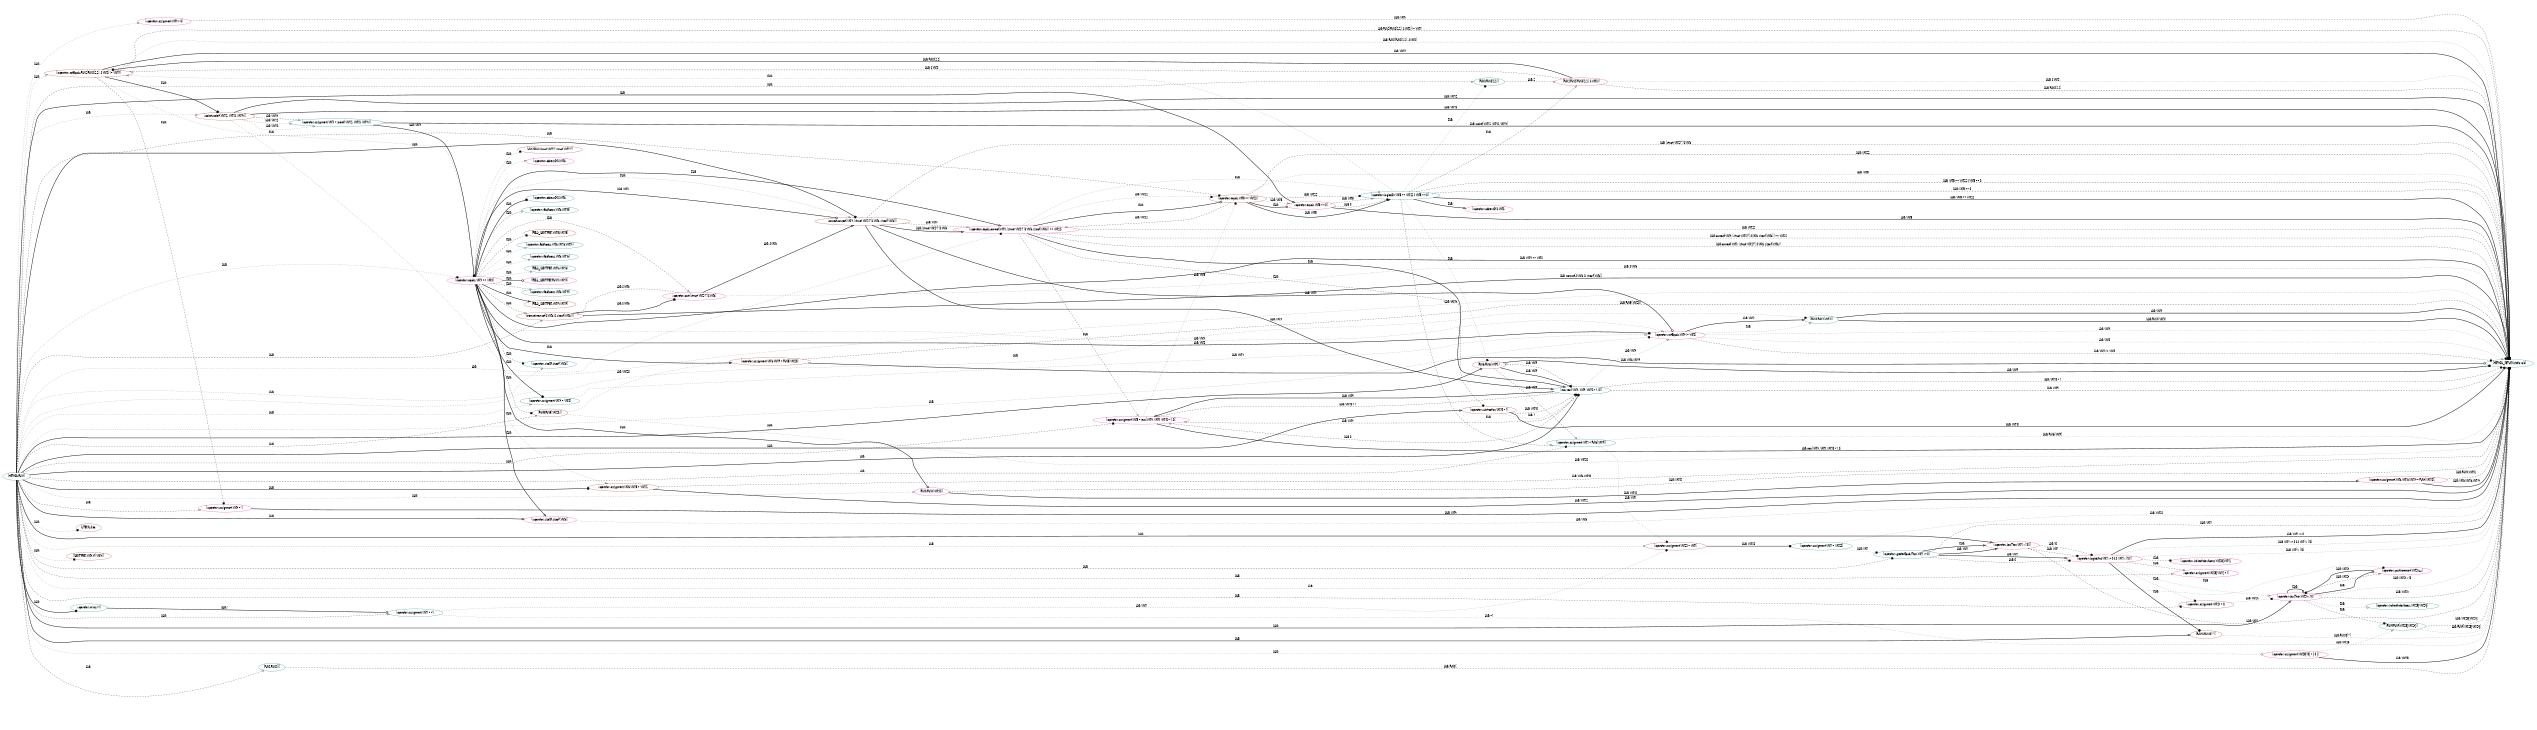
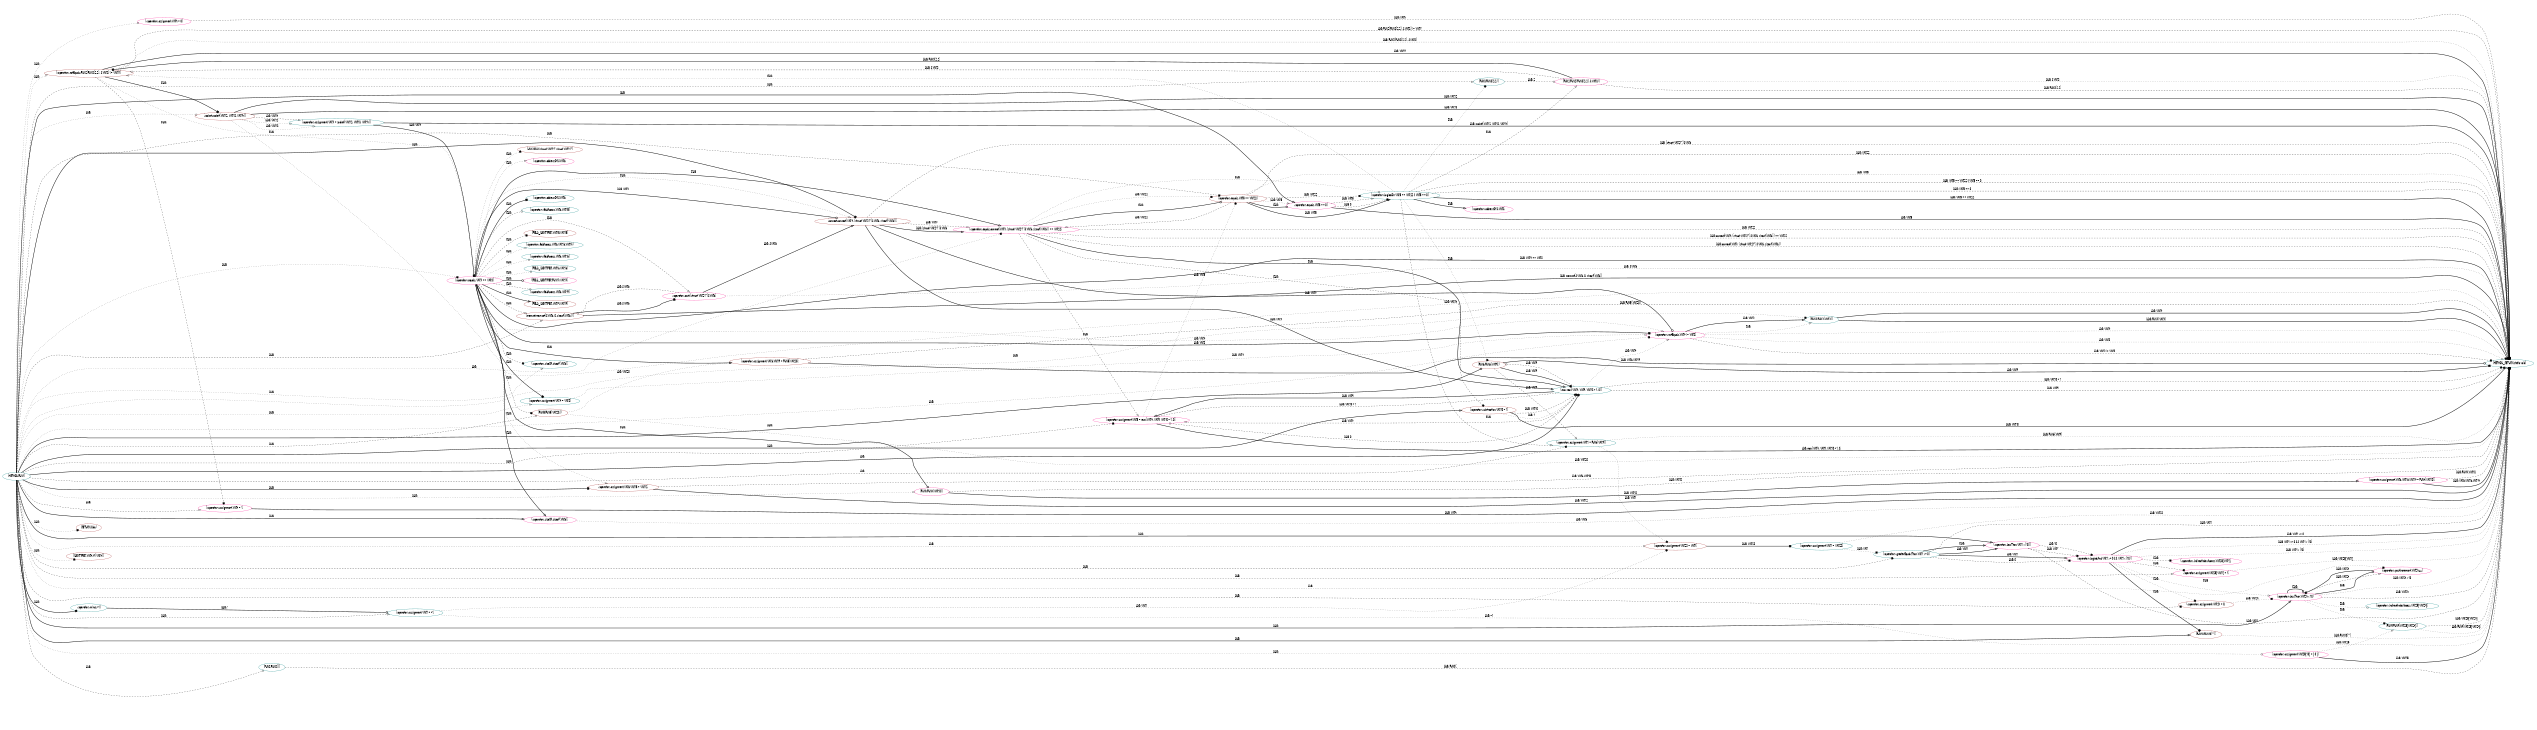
  digraph {
    fontname="Patrick Hand"
    rankdir=LR
    node [color=teal fontname="Patrick Hand"]
    edge [arrowhead=onormal fontname="Patrick Hand" style=dashed]
    n1 [label="(METHOD,FUN1)"]
    n2 [label="(<operator>.assignment,VAR1 = -1)"]
    n3 [label="(<operator>.minus,-1)"]
    n4 [color=deeppink label="(<operator>.assignment,VAR4 = 0)"]
    n5 [label="(<operator>.assignment,VAR7 = VAR8)"]
    n6 [color=brown label="(<operator>.notEquals,FUN2(FUN3(2,2), &VAR3) != VAR11)"]
    n7 [label="(FUN3,FUN3(2,2))"]
    n8 [color=deeppink label="(<operator>.assignment,VAR4 = 1)"]
    n9 [color=brown label="(socket,socket(VAR12, VAR13, VAR14))"]
    n10 [color=deeppink label="(<operator>.equals,VAR7 == VAR8)"]
    n11 [color=brown label="(memset,memset(&VAR6, 0, sizeof(VAR6)))"]
    n12 [label="(<operator>.sizeOf,sizeof(VAR6))"]
    n13 [color=brown label="(<operator>.assignment,VAR6.VAR15 = VAR12)"]
    n14 [color=deeppink label="(FUN4,FUN4(VAR18))"]
    n15 [color=brown label="(FUN5,FUN5(VAR20))"]
    n16 [color=deeppink label="(<operator>.equals,connect(VAR7, (struct VAR21*)&VAR6, sizeof(VAR6)) == VAR22)"]
    n17 [color=brown label="(connect,connect(VAR7, (struct VAR21*)&VAR6, sizeof(VAR6)))"]
    n18 [color=deeppink label="(<operator>.sizeOf,sizeof(VAR6))"]
    n19 [color=deeppink label="(<operator>.assignment,VAR5 = recv(VAR7, VAR9, VAR10 - 1, 0))"]
    n20 [label="(recv,recv(VAR7, VAR9, VAR18 - 1, 0))"]
    n21 [color=brown label="(<operator>.subtraction,VAR10 - 1)"]
    n22 [color=brown label="(<operator>.equals,VAR5 == VAR22)"]
    n23 [color=deeppink label="(<operator>.equals,VAR5 == 0)"]
    n24 [label="(<operator>.assignment,VAR1 = FUN6(VAR9))"]
    n25 [color=brown label="(FUN6,FUN6(VAR9))"]
-   n26 [color=brown label="(LITERAL,0,do)"]
+   n26 [color=brown label="(RETURN,0,do)"]
    n27 [color=deeppink label="(<operator>.notEquals,VAR7 != VAR8)"]
    n28 [label="(FUN7,FUN7(VAR7))"]
    n29 [color=brown label="(IDENTIFIER,VAR4,if (VAR4))"]
    n30 [label="(FUN8,FUN8())"]
    n31 [color=brown label="(<operator>.assignment,VAR23 = VAR1)"]
    n32 [color=deeppink label="(<operator>.assignment,VAR25[10] = { 0 })"]
    n33 [label="(<operator>.greaterEqualsThan,VAR1 >= 0)"]
    n34 [color=deeppink label="(<operator>.lessThan,VAR1 < (10))"]
    n35 [color=deeppink label="(<operator>.assignment,VAR25[VAR1] = 1)"]
    n36 [color=brown label="(<operator>.assignment,VAR24 = 0)"]
    n37 [color=deeppink label="(<operator>.lessThan,VAR24 < 10)"]
    n38 [color=deeppink label="(<operator>.postIncrement,VAR24++)"]
    n39 [color=brown label="(FUN10,FUN10(\"\"))"]
    n40 [label="(METHOD_RETURN,static void)"]
    n41 [color=deeppink label="(FUN2,FUN2(FUN3(2,2), &VAR3))"]
    n42 [label="(<operator>.assignment,VAR7 = socket(VAR12, VAR13, VAR14))"]
    n43 [color=brown label="(<operator>.assignment,VAR6.VAR19 = FUN5(VAR20))"]
    n44 [color=deeppink label="(<operator>.cast,(struct VAR21*)&VAR6)"]
    n45 [label="(<operator>.addressOf,&VAR6)"]
    n46 [label="(<operator>.fieldAccess,VAR6.VAR15)"]
    n47 [color=brown label="(FIELD_IDENTIFIER,VAR15,VAR15)"]
    n48 [label="(<operator>.fieldAccess,VAR6.VAR16.VAR17)"]
    n49 [label="(<operator>.fieldAccess,VAR6.VAR16)"]
    n50 [label="(FIELD_IDENTIFIER,VAR16,VAR16)"]
    n51 [color=deeppink label="(FIELD_IDENTIFIER,FUN17,VAR17)"]
    n52 [label="(<operator>.fieldAccess,VAR6.VAR19)"]
    n53 [color=brown label="(FIELD_IDENTIFIER,VAR19,VAR19)"]
    n54 [color=brown label="(UNKNOWN,struct VAR21*,struct VAR21*)"]
    n55 [color=deeppink label="(<operator>.addressOf,&VAR6)"]
    n56 [color=deeppink label="(<operator>.assignment,VAR6.VAR16.VAR17 = FUN4(VAR18))"]
    n57 [label="(<operator>.logicalOr,VAR5 == VAR22 || VAR5 == 0)"]
    n58 [label="(<operator>.assignment,VAR1 = VAR23)"]
    n59 [label="(FUN9,FUN9(VAR25[VAR24]))"]
    n60 [color=deeppink label="(<operator>.logicalAnd,VAR1 >= 0 && VAR1 < (10))"]
    n61 [label="(<operator>.indirectIndexAccess,VAR25[VAR24])"]
    n62 [color=deeppink label="(<operator>.addressOf,&VAR3)"]
    n63 [color=deeppink label="(<operator>.indirectIndexAccess,VAR25[VAR1])"]
    n1 -> n2 [label="DDG: "]
    n1 -> n3 [arrowhead=box label="DDG: " style=bold]
    n1 -> n4 [arrowhead=odot label="DDG: " style=dotted]
    n1 -> n5 [label="DDG: " style=dotted]
    n1 -> n6 [label="DDG: " style=dotted]
    n1 -> n7 [label="DDG: "]
    n1 -> n8 [label="DDG: "]
    n1 -> n9 [arrowhead=odot label="DDG: " style=dotted]
    n1 -> n10 [arrowhead=box label="DDG: " style=dotted]
    n1 -> n11 [label="DDG: "]
    n1 -> n12 [label="DDG: " style=dotted]
    n1 -> n13 [arrowhead=box label="DDG: " style=bold]
    n1 -> n14 [arrowhead=odot label="DDG: " style=dotted]
    n1 -> n15 [arrowhead=odot label="DDG: "]
    n1 -> n16 [arrowhead=box label="DDG: " style=dotted]
    n1 -> n17 [arrowhead=box label="DDG: " style=bold]
    n1 -> n18 [label="DDG: " style=bold]
    n1 -> n19 [arrowhead=box label="DDG: "]
    n1 -> n20 [arrowhead=box label="DDG: " style=bold]
    n1 -> n21 [label="DDG: " style=bold]
    n1 -> n22 [arrowhead=box label="DDG: "]
    n1 -> n23 [label="DDG: " style=bold]
    n1 -> n24 [arrowhead=box label="DDG: "]
    n1 -> n25 [arrowhead=odot label="DDG: " style=bold]
    n1 -> n26 [arrowhead=box label="DDG: " style=dotted]
    n1 -> n27 [arrowhead=box label="DDG: " style=dotted]
    n1 -> n28 [arrowhead=box label="DDG: " style=dotted]
    n1 -> n29 [arrowhead=box label="DDG: " style=dotted]
    n1 -> n30 [arrowhead=odot label="DDG: "]
    n1 -> n31 [arrowhead=odot label="DDG: " style=dotted]
    n1 -> n32 [arrowhead=odot label="DDG: " style=dotted]
    n1 -> n33 [arrowhead=box label="DDG: "]
    n1 -> n34 [label="DDG: " style=bold]
    n1 -> n35 [label="DDG: "]
    n1 -> n36 [arrowhead=box label="DDG: "]
    n1 -> n37 [label="DDG: " style=bold]
    n1 -> n38 [arrowhead=box label="DDG: " style=dotted]
    n1 -> n39 [label="DDG: " style=bold]
    n2 -> n31 [arrowhead=box label="DDG: VAR1" style=dotted]
    n2 -> n40 [label="DDG: -1" style=dotted]
    n3 -> n2 [arrowhead=odot label="DDG: 1" style=bold]
    n4 -> n40 [label="DDG: VAR4"]
    n5 -> n27 [arrowhead=odot label="DDG: VAR7" style=dotted]
    n6 -> n8 [arrowhead=box label="CDG: "]
    n6 -> n9 [arrowhead=box label="CDG: " style=bold]
    n6 -> n10 [label="CDG: " style=dotted]
    n6 -> n40 [label="DDG: VAR11" style=bold]
    n6 -> n40 [arrowhead=box label="DDG: FUN2(FUN3(2,2), &VAR3) != VAR11"]
    n6 -> n40 [label="DDG: FUN2(FUN3(2,2), &VAR3)" style=dotted]
    n7 -> n41 [arrowhead=odot label="DDG: 2"]
    n8 -> n40 [label="DDG: VAR4" style=bold]
    n9 -> n40 [arrowhead=odot label="DDG: VAR14" style=dotted]
    n9 -> n40 [arrowhead=odot label="DDG: VAR12" style=bold]
    n9 -> n40 [label="DDG: VAR13" style=bold]
    n9 -> n42 [arrowhead=odot label="DDG: VAR12" style=dotted]
    n9 -> n42 [label="DDG: VAR13" style=dotted]
    n9 -> n42 [label="DDG: VAR14"]
    n10 -> n5 [arrowhead=box label="CDG: " style=bold]
    n10 -> n11 [arrowhead=odot label="CDG: "]
    n10 -> n12 [arrowhead=box label="CDG: "]
    n10 -> n13 [label="CDG: " style=dotted]
    n10 -> n14 [arrowhead=odot label="CDG: " style=bold]
    n10 -> n15 [arrowhead=box label="CDG: "]
    n10 -> n16 [label="CDG: " style=bold]
    n10 -> n17 [arrowhead=odot label="DDG: VAR7" style=bold]
    n10 -> n17 [label="CDG: " style=dotted]
    n10 -> n18 [label="CDG: " style=bold]
    n10 -> n27 [label="DDG: VAR7" style=dotted]
    n10 -> n27 [arrowhead=box label="DDG: VAR8" style=bold]
    n10 -> n40 [arrowhead=box label="DDG: VAR7 == VAR8" style=bold]
    n10 -> n43 [label="CDG: " style=bold]
    n10 -> n44 [label="CDG: "]
    n10 -> n45 [arrowhead=box label="CDG: " style=bold]
    n10 -> n46 [arrowhead=odot label="CDG: "]
    n10 -> n47 [arrowhead=box label="CDG: "]
    n10 -> n48 [arrowhead=odot label="CDG: " style=dotted]
    n10 -> n49 [arrowhead=odot label="CDG: " style=dotted]
    n10 -> n50 [arrowhead=odot label="CDG: " style=dotted]
    n10 -> n51 [arrowhead=odot label="CDG: " style=bold]
    n10 -> n52 [arrowhead=odot label="CDG: "]
    n10 -> n53 [label="CDG: " style=bold]
    n10 -> n54 [arrowhead=box label="CDG: " style=dotted]
    n10 -> n55 [label="CDG: " style=dotted]
    n11 -> n40 [arrowhead=odot label="DDG: memset(&VAR6, 0, sizeof(VAR6))" style=bold]
    n11 -> n44 [arrowhead=box label="DDG: &VAR6" style=bold]
    n13 -> n40 [arrowhead=box label="DDG: VAR6.VAR15"]
    n13 -> n40 [arrowhead=odot label="DDG: VAR12" style=bold]
    n14 -> n40 [arrowhead=box label="DDG: VAR18"]
    n14 -> n56 [label="DDG: VAR18" style=bold]
    n15 -> n40 [arrowhead=box label="DDG: VAR20" style=dotted]
    n15 -> n43 [arrowhead=odot label="DDG: VAR20" style=dotted]
    n16 -> n19 [label="CDG: "]
    n16 -> n20 [label="CDG: " style=bold]
    n16 -> n21 [arrowhead=box label="CDG: "]
    n16 -> n22 [arrowhead=box label="DDG: VAR22" style=dotted]
    n16 -> n22 [arrowhead=odot label="CDG: " style=bold]
    n16 -> n40 [arrowhead=odot label="DDG: VAR22"]
    n16 -> n40 [arrowhead=box label="DDG: connect(VAR7, (struct VAR21*)&VAR6, sizeof(VAR6)) == VAR22"]
    n16 -> n40 [label="DDG: connect(VAR7, (struct VAR21*)&VAR6, sizeof(VAR6))"]
    n16 -> n57 [arrowhead=odot label="CDG: " style=dotted]
    n17 -> n16 [arrowhead=odot label="DDG: VAR7"]
    n17 -> n16 [label="DDG: (struct VAR21*)&VAR6" style=bold]
    n17 -> n20 [label="DDG: VAR7" style=bold]
    n17 -> n27 [arrowhead=odot label="DDG: VAR7" style=bold]
    n17 -> n40 [arrowhead=odot label="DDG: (struct VAR21*)&VAR6"]
    n18 -> n40 [arrowhead=odot label="DDG: VAR6" style=dotted]
    n19 -> n22 [arrowhead=box label="DDG: VAR5" style=dotted]
    n19 -> n40 [arrowhead=odot label="DDG: recv(VAR7, VAR9, VAR10 - 1, 0)" style=bold]
    n20 -> n19 [label="DDG: VAR7"]
    n20 -> n19 [label="DDG: VAR9" style=bold]
    n20 -> n19 [arrowhead=odot label="DDG: VAR10 - 1"]
    n20 -> n19 [arrowhead=odot label="DDG: 0"]
    n20 -> n25 [arrowhead=odot label="DDG: VAR9"]
    n20 -> n27 [label="DDG: VAR7" style=dotted]
    n20 -> n40 [arrowhead=box label="DDG: VAR10 - 1"]
    n20 -> n40 [arrowhead=box label="DDG: VAR9"]
    n21 -> n20 [arrowhead=box label="DDG: VAR10"]
    n21 -> n20 [arrowhead=box label="DDG: 1" style=dotted]
    n21 -> n40 [arrowhead=odot label="DDG: VAR10" style=bold]
    n22 -> n16 [label="DDG: VAR22"]
    n22 -> n23 [label="DDG: VAR5" style=dotted]
    n22 -> n23 [arrowhead=odot label="CDG: " style=bold]
    n22 -> n40 [arrowhead=box label="DDG: VAR22"]
    n22 -> n40 [label="DDG: VAR5" style=dotted]
    n22 -> n57 [label="DDG: VAR5" style=bold]
    n22 -> n57 [arrowhead=box label="DDG: VAR22"]
    n23 -> n40 [arrowhead=box label="DDG: VAR5" style=bold]
    n23 -> n57 [label="DDG: VAR5"]
    n23 -> n57 [arrowhead=box label="DDG: 0"]
    n24 -> n31 [arrowhead=box label="DDG: VAR1" style=dotted]
    n24 -> n40 [arrowhead=box label="DDG: FUN6(VAR9)" style=dotted]
    n25 -> n20 [arrowhead=box label="DDG: VAR9" style=bold]
    n25 -> n24 [label="DDG: VAR9"]
    n25 -> n40 [arrowhead=box label="DDG: VAR9" style=bold]
    n27 -> n28 [label="DDG: VAR7" style=bold]
    n27 -> n28 [label="CDG: " style=dotted]
    n27 -> n40 [arrowhead=box label="DDG: VAR7" style=dotted]
    n27 -> n40 [arrowhead=odot label="DDG: VAR8" style=dotted]
    n27 -> n40 [arrowhead=box label="DDG: VAR7 != VAR8"]
    n28 -> n40 [arrowhead=odot label="DDG: VAR7" style=bold]
    n28 -> n40 [arrowhead=box label="DDG: FUN7(VAR7)" style=bold]
    n30 -> n40 [label="DDG: FUN8()"]
    n31 -> n58 [arrowhead=box label="DDG: VAR23" style=bold]
    n32 -> n40 [arrowhead=odot label="DDG: VAR25" style=bold]
    n32 -> n59 [label="DDG: VAR25" style=dotted]
    n33 -> n34 [label="DDG: VAR1" style=bold]
    n33 -> n34 [label="CDG: " style=bold]
    n33 -> n40 [label="DDG: VAR1"]
    n33 -> n60 [label="DDG: VAR1" style=bold]
    n33 -> n60 [arrowhead=box label="DDG: 0"]
    n34 -> n40 [arrowhead=odot label="DDG: VAR1"]
    n34 -> n60 [arrowhead=box label="DDG: VAR1"]
    n34 -> n60 [arrowhead=box label="DDG: 10"]
+   n35 -> n40 [arrowhead=box label="DDG: VAR25[VAR1]" style=dotted]
    n36 -> n37 [arrowhead=box label="DDG: VAR24" style=dotted]
    n37 -> n37 [label="CDG: " style=bold]
    n37 -> n38 [label="DDG: VAR24"]
    n37 -> n38 [arrowhead=odot label="CDG: " style=bold]
    n37 -> n40 [label="DDG: VAR24 < 10" style=dotted]
    n37 -> n40 [arrowhead=odot label="DDG: VAR24"]
-   n37 -> n59 [arrowhead=box label="CDG: "]
+   n37 -> n59 [arrowhead=box label="CDG: " style=dotted]
    n37 -> n61 [arrowhead=odot label="CDG: " style=dotted]
    n38 -> n37 [arrowhead=box label="DDG: VAR24" style=bold]
    n39 -> n40 [label="DDG: FUN10(\"\")" style=dotted]
    n41 -> n6 [arrowhead=box label="DDG: FUN3(2,2)" style=bold]
    n41 -> n6 [label="DDG: &VAR3"]
    n41 -> n40 [label="DDG: FUN3(2,2)"]
    n41 -> n40 [arrowhead=box label="DDG: &VAR3" style=dotted]
    n42 -> n10 [arrowhead=box label="DDG: VAR7" style=bold]
    n42 -> n40 [label="DDG: socket(VAR12, VAR13, VAR14)" style=bold]
    n43 -> n40 [arrowhead=odot label="DDG: VAR6.VAR19" style=bold]
    n43 -> n40 [arrowhead=odot label="DDG: FUN5(VAR20)"]
    n44 -> n11 [arrowhead=odot label="DDG: &VAR6"]
    n44 -> n17 [label="DDG: &VAR6" style=bold]
    n44 -> n40 [arrowhead=odot label="DDG: &VAR6" style=dotted]
    n56 -> n40 [arrowhead=odot label="DDG: VAR6.VAR16.VAR17" style=bold]
    n56 -> n40 [arrowhead=odot label="DDG: FUN4(VAR18)"]
    n57 -> n6 [label="CDG: " style=dotted]
    n57 -> n7 [arrowhead=box label="CDG: " style=dotted]
    n57 -> n24 [label="CDG: "]
    n57 -> n25 [arrowhead=box label="CDG: " style=dotted]
    n57 -> n40 [label="DDG: VAR5 == 0"]
    n57 -> n40 [arrowhead=odot label="DDG: VAR5 == VAR22" style=bold]
    n57 -> n40 [label="DDG: VAR5 == VAR22 || VAR5 == 0"]
    n57 -> n41 [label="CDG: "]
    n57 -> n62 [label="CDG: " style=bold]
    n58 -> n33 [arrowhead=box label="DDG: VAR1" style=dotted]
    n58 -> n40 [arrowhead=odot label="DDG: VAR23" style=dotted]
    n59 -> n40 [label="DDG: FUN9(VAR25[VAR24])" style=dotted]
    n59 -> n40 [arrowhead=box label="DDG: VAR25[VAR24]"]
-   n60 -> n35 [arrowhead=odot label="CDG: "]
+   n60 -> n35 [arrowhead=box label="CDG: "]
    n60 -> n36 [arrowhead=box label="CDG: " style=dotted]
    n60 -> n37 [label="CDG: " style=dotted]
    n60 -> n39 [arrowhead=box label="CDG: " style=bold]
    n60 -> n40 [arrowhead=odot label="DDG: VAR1 >= 0" style=bold]
    n60 -> n40 [arrowhead=odot label="DDG: VAR1 >= 0 && VAR1 < (10)" style=dotted]
    n60 -> n40 [arrowhead=odot label="DDG: VAR1 < (10)" style=dotted]
    n60 -> n63 [arrowhead=box label="CDG: "]
  }
